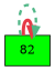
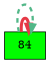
  digraph {
    rankdir=LR
-   n1 [fillcolor="#01fd00" label=82 shape=box style=filled]
+   n1 [fillcolor="#01fd00" label=84 shape=box style=filled]
    n1 -> n1 [color="#e63946" penwidth=4.00]
    n1 -> n1 [color="#52b788" penwidth=3.00 style=dashed]
  }
